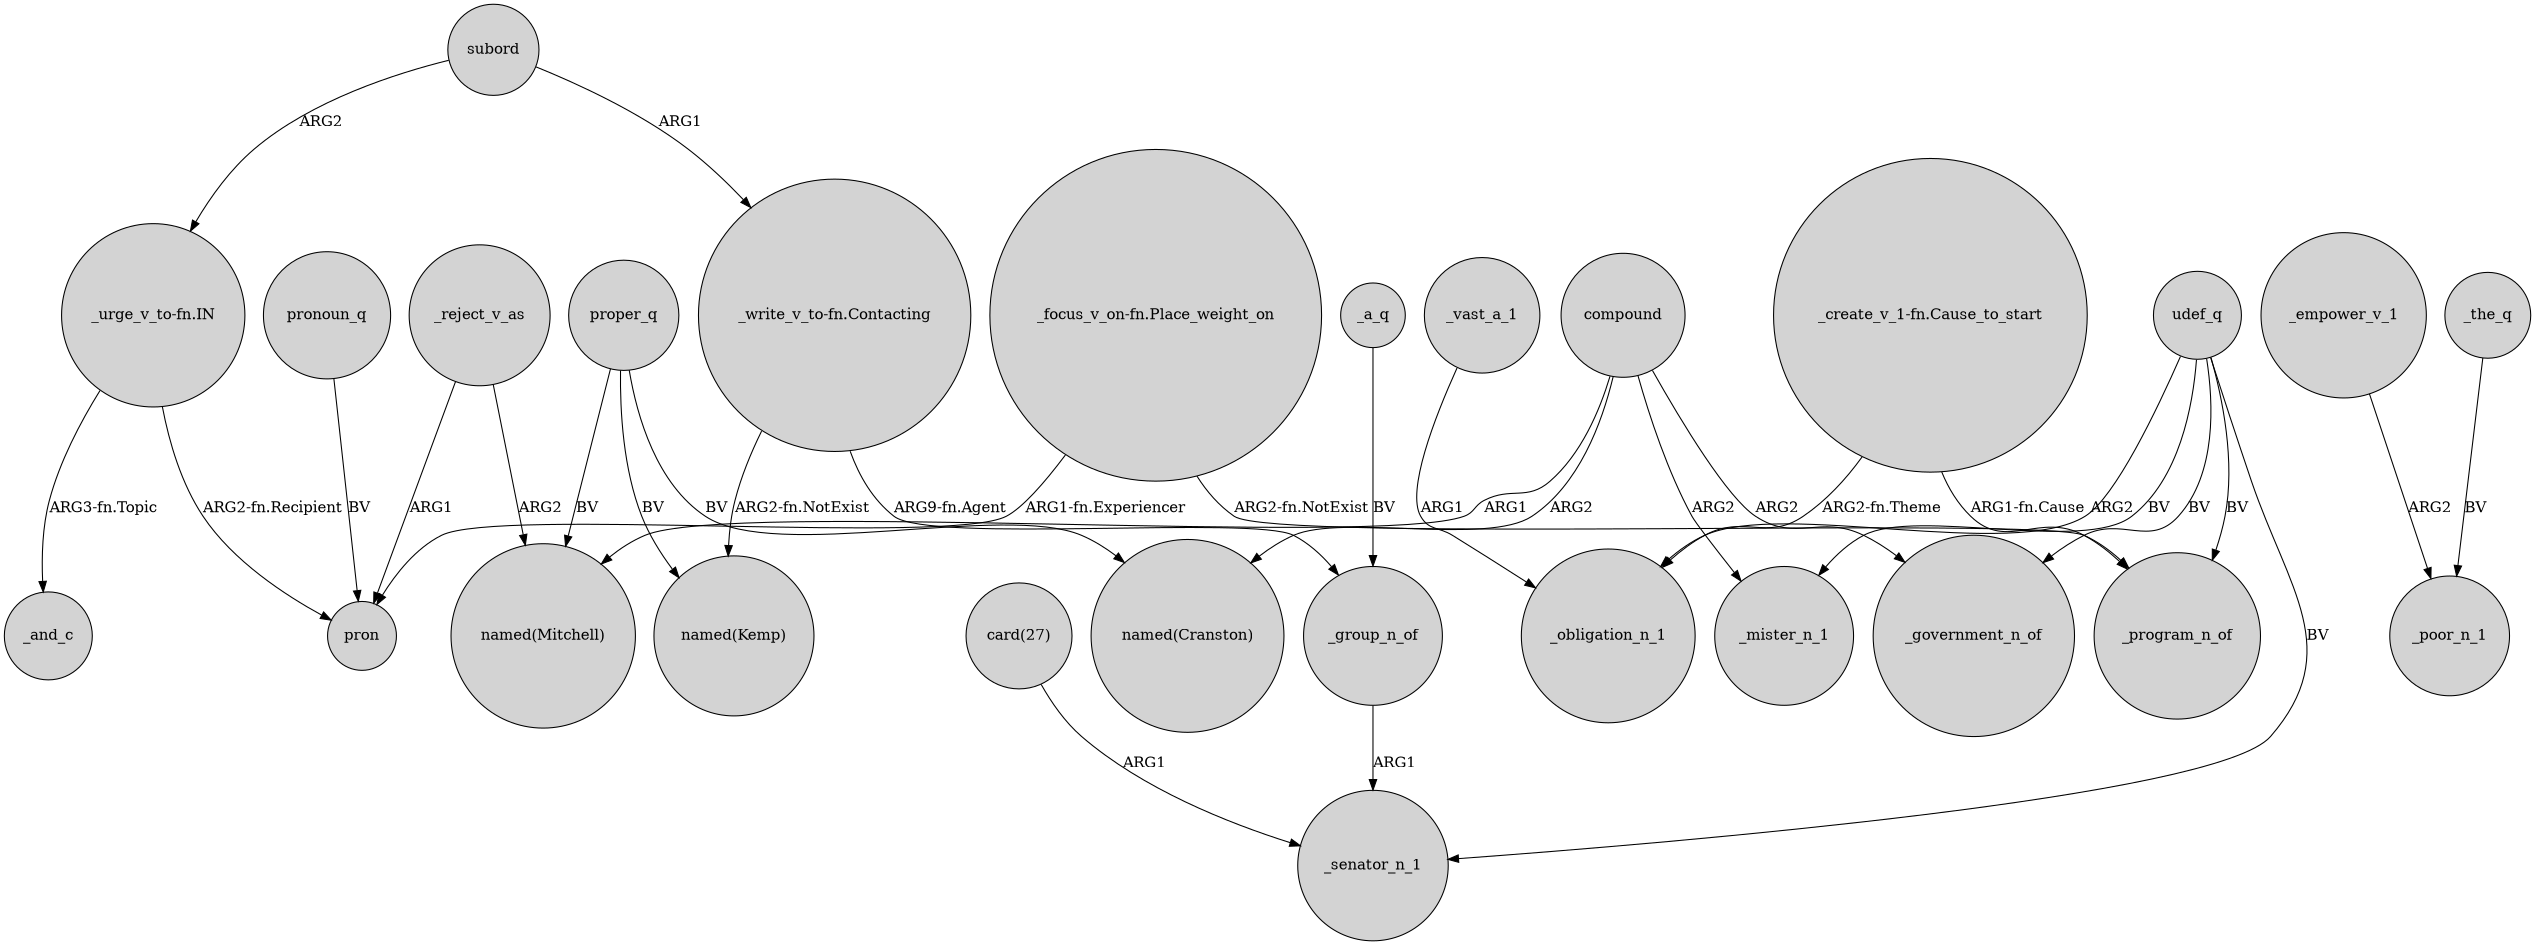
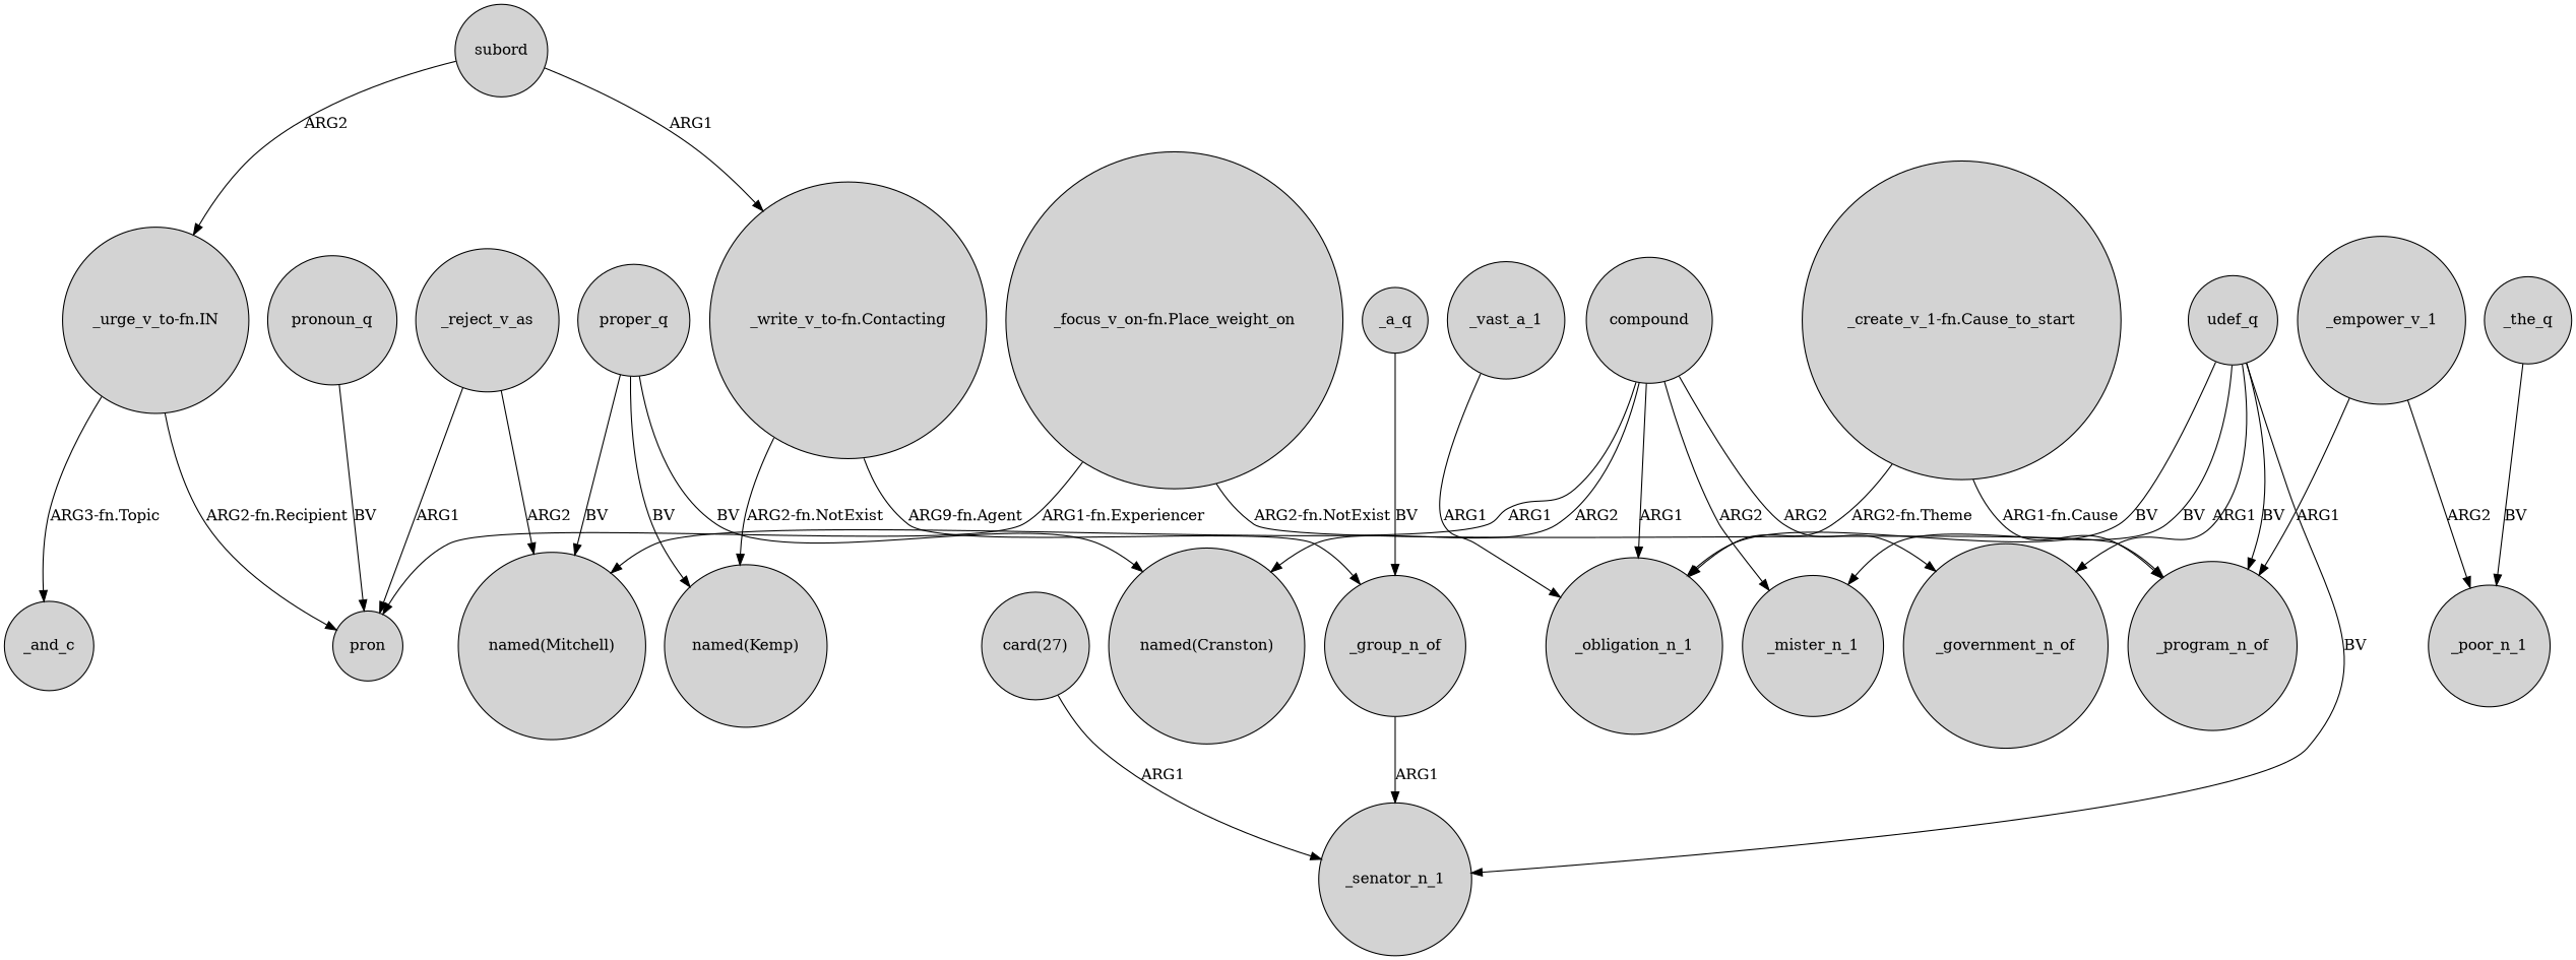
  digraph {
    node [shape=circle style=filled]
    "_urge_v_to-fn.IN"
    pron
    _and_c
    proper_q
    "named(Kemp)"
    "named(Mitchell)"
    "named(Cranston)"
    udef_q
    _senator_n_1
    _obligation_n_1
    _government_n_of
    _mister_n_1
    _program_n_of
    _vast_a_1
    _reject_v_as
    compound
    "card(27)"
    _empower_v_1
    _poor_n_1
    _the_q
    _group_n_of
    "_create_v_1-fn.Cause_to_start"
    subord
    "_write_v_to-fn.Contacting"
    pronoun_q
    "_focus_v_on-fn.Place_weight_on"
    _a_q
    "_urge_v_to-fn.IN" -> pron [label="ARG2-fn.Recipient"]
    "_urge_v_to-fn.IN" -> _and_c [label="ARG3-fn.Topic"]
    proper_q -> "named(Kemp)" [label=BV]
    proper_q -> "named(Mitchell)" [label=BV]
    proper_q -> "named(Cranston)" [label=BV]
    udef_q -> _senator_n_1 [label=BV]
-   udef_q -> _obligation_n_1 [label=ARG2]
-   udef_q -> _government_n_of [label=BV]
+   udef_q -> _obligation_n_1 [label=BV]
+   udef_q -> _government_n_of [label=ARG1]
    udef_q -> _mister_n_1 [label=BV]
    udef_q -> _program_n_of [label=BV]
    _vast_a_1 -> _obligation_n_1 [label=ARG1]
    _reject_v_as -> pron [label=ARG1]
    _reject_v_as -> "named(Mitchell)" [label=ARG2]
    compound -> "named(Mitchell)" [label=ARG1]
    compound -> "named(Cranston)" [label=ARG2]
+   compound -> _obligation_n_1 [label=ARG1]
    compound -> _government_n_of [label=ARG2]
    compound -> _mister_n_1 [label=ARG2]
    "card(27)" -> _senator_n_1 [label=ARG1]
+   _empower_v_1 -> _program_n_of [label=ARG1]
    _empower_v_1 -> _poor_n_1 [label=ARG2]
    _the_q -> _poor_n_1 [label=BV]
    _group_n_of -> _senator_n_1 [label=ARG1]
    "_create_v_1-fn.Cause_to_start" -> _obligation_n_1 [label="ARG2-fn.Theme"]
    "_create_v_1-fn.Cause_to_start" -> _program_n_of [label="ARG1-fn.Cause"]
    subord -> "_urge_v_to-fn.IN" [label=ARG2]
    subord -> "_write_v_to-fn.Contacting" [label=ARG1]
    "_write_v_to-fn.Contacting" -> "named(Kemp)" [label="ARG2-fn.NotExist"]
    "_write_v_to-fn.Contacting" -> _group_n_of [label="ARG9-fn.Agent"]
    pronoun_q -> pron [label=BV]
    "_focus_v_on-fn.Place_weight_on" -> pron [label="ARG1-fn.Experiencer"]
    "_focus_v_on-fn.Place_weight_on" -> _program_n_of [label="ARG2-fn.NotExist"]
    _a_q -> _group_n_of [label=BV]
  }
